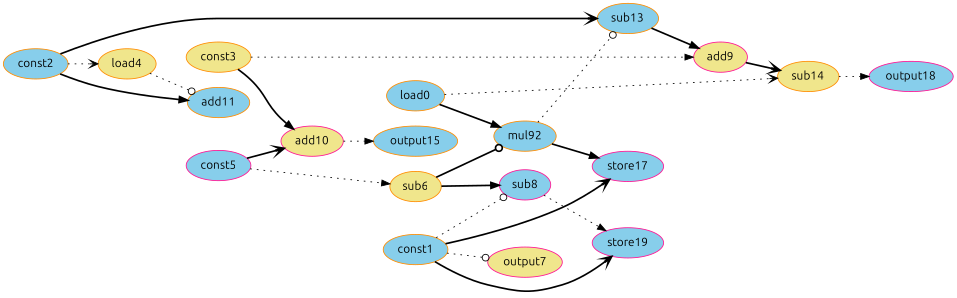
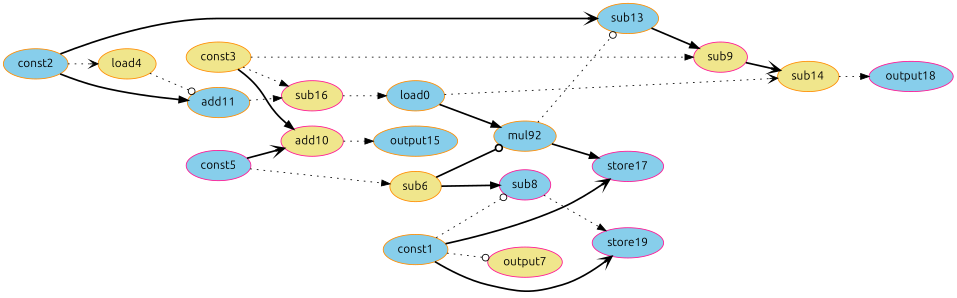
  digraph {
    fontname=Ubuntu
    rankdir=LR
    node [color=darkorange fillcolor=skyblue fontname=Ubuntu opcode=sub style=filled]
    edge [arrowhead=normal fontname=Ubuntu operand=0 style=dotted]
    load0 [opcode=load]
    n2 [label=mul92 opcode=mul]
    sub14 [fillcolor=khaki]
    store17 [color=deeppink opcode=store]
    sub13
    output18 [color=deeppink opcode=output]
    const1 [opcode=const]
    output7 [color=deeppink fillcolor=khaki opcode=output]
    sub8 [color=deeppink]
    store19 [color=deeppink opcode=store]
    const2 [opcode=const]
    load4 [fillcolor=khaki opcode=load]
    add11 [opcode=add]
-   add9 [color=deeppink fillcolor=khaki opcode=add]
+   sub16 [color=deeppink fillcolor=khaki]
+   add9 [color=deeppink fillcolor=khaki opcode=add label=sub9]
    const3 [fillcolor=khaki opcode=const]
    add10 [color=deeppink fillcolor=khaki opcode=add]
    sub6 [fillcolor=khaki]
    output15 [opcode=output]
    const5 [color=deeppink opcode=const]
    load0 -> n2 [style=bold]
    load0 -> sub14 [arrowhead=vee]
    n2 -> store17 [operand=1 style=bold]
    n2 -> sub13 [arrowhead=odot operand=1]
    sub14 -> output18
    sub13 -> add9 [operand=1 style=bold]
    const1 -> store17 [arrowhead=vee style=bold]
    const1 -> output7 [arrowhead=odot]
    const1 -> sub8 [arrowhead=odot]
    const1 -> store19 [arrowhead=vee operand=1 style=bold]
    sub8 -> store19
    const2 -> sub13 [arrowhead=vee style=bold]
    const2 -> load4 [arrowhead=vee]
    const2 -> add11 [style=bold]
    load4 -> add11 [arrowhead=odot operand=1]
+   add11 -> sub16
+   sub16 -> load0
    add9 -> sub14 [arrowhead=vee operand=1 style=bold]
+   const3 -> sub16 [operand=1]
    const3 -> add9
    const3 -> add10 [style=bold]
    add10 -> output15
    sub6 -> n2 [arrowhead=odot operand=1 style=bold]
    sub6 -> sub8 [operand=1 style=bold]
    const5 -> add10 [arrowhead=vee operand=1 style=bold]
    const5 -> sub6 [operand=1]
  }
